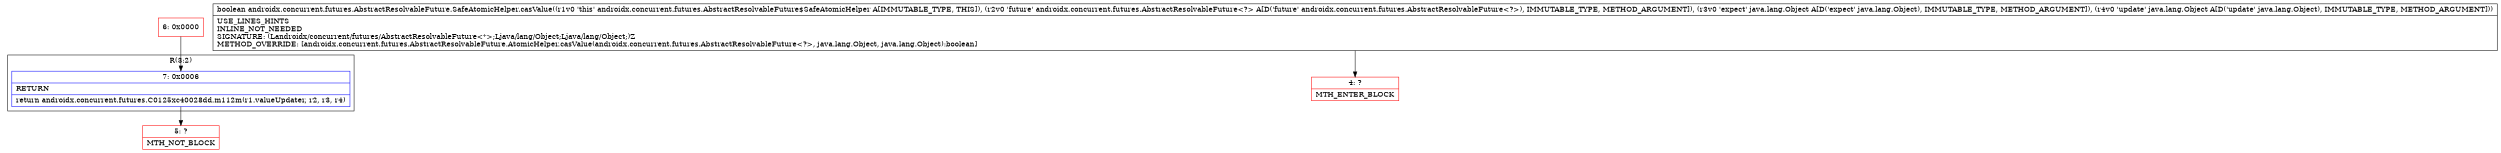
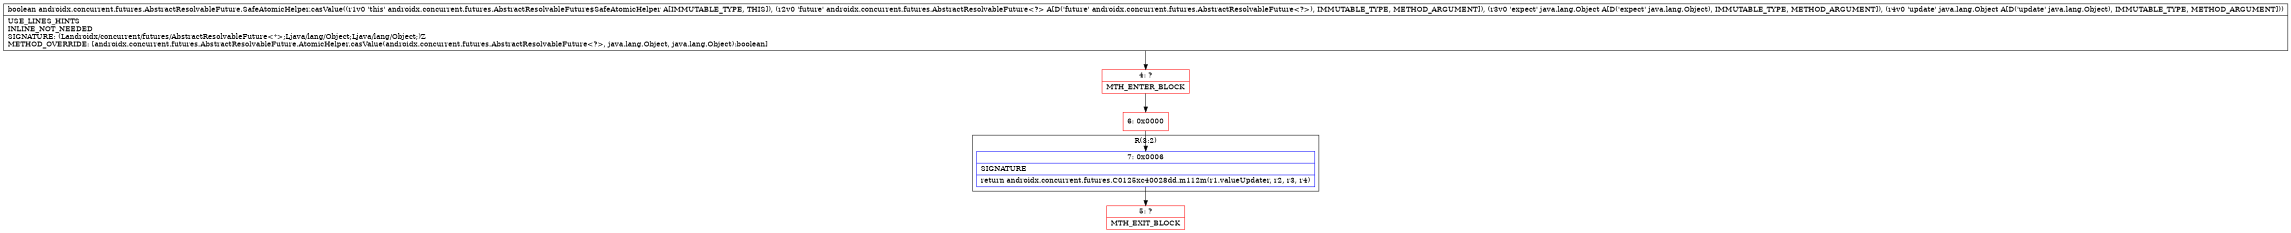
  digraph {
    node [color=red shape=record]
-   n1 [color=blue label="{7\:\ 0x0006|RETURN\l|return androidx.concurrent.futures.C0125xc40028dd.m112m(r1.valueUpdater, r2, r3, r4)\l}"]
-   n2 [label="{5\:\ ?|MTH_NOT_BLOCK\l}"]
+   n1 [color=blue label="{7\:\ 0x0006|SIGNATURE\l|return androidx.concurrent.futures.C0125xc40028dd.m112m(r1.valueUpdater, r2, r3, r4)\l}"]
+   n2 [label="{5\:\ ?|MTH_EXIT_BLOCK\l}"]
    n3 [label="{4\:\ ?|MTH_ENTER_BLOCK\l}"]
    n4 [label="{6\:\ 0x0000}"]
    n5 [label="{boolean androidx.concurrent.futures.AbstractResolvableFuture.SafeAtomicHelper.casValue((r1v0 'this' androidx.concurrent.futures.AbstractResolvableFuture$SafeAtomicHelper A[IMMUTABLE_TYPE, THIS]), (r2v0 'future' androidx.concurrent.futures.AbstractResolvableFuture\<?\> A[D('future' androidx.concurrent.futures.AbstractResolvableFuture\<?\>), IMMUTABLE_TYPE, METHOD_ARGUMENT]), (r3v0 'expect' java.lang.Object A[D('expect' java.lang.Object), IMMUTABLE_TYPE, METHOD_ARGUMENT]), (r4v0 'update' java.lang.Object A[D('update' java.lang.Object), IMMUTABLE_TYPE, METHOD_ARGUMENT]))  | USE_LINES_HINTS\lINLINE_NOT_NEEDED\lSIGNATURE: (Landroidx\/concurrent\/futures\/AbstractResolvableFuture\<*\>;Ljava\/lang\/Object;Ljava\/lang\/Object;)Z\lMETHOD_OVERRIDE: [androidx.concurrent.futures.AbstractResolvableFuture.AtomicHelper.casValue(androidx.concurrent.futures.AbstractResolvableFuture\<?\>, java.lang.Object, java.lang.Object):boolean]\l}" color=""]
    subgraph cluster_1 {
      label="R(3:2)"
      n1
    }
    n1 -> n2
+   n3 -> n4
    n4 -> n1
    n5 -> n3
  }
